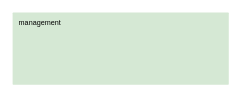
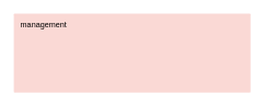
  <mxCell id="0" />
  <mxCell id="1" parent="0" />
- <mxCell id="2" value="management" style="sketch=0;points=[[0,0,0],[0.25,0,0],[0.5,0,0],[0.75,0,0],[1,0,0],[1,0.25,0],[1,0.5,0],[1,0.75,0],[1,1,0],[0.75,1,0],[0.5,1,0],[0.25,1,0],[0,1,0],[0,0.75,0],[0,0.5,0],[0,0.25,0]];rounded=1;absoluteArcSize=1;arcSize=2;html=1;strokeColor=none;shadow=0;dashed=0;fontSize=12;align=left;verticalAlign=top;spacing=10;spacingTop=-4;whiteSpace=wrap;fillColor=#d5e8d4;" vertex="1" parent="1"><mxGeometry x="20.5" y="20.39" width="360" height="120" as="geometry" /></mxCell>
+ <mxCell id="2" value="management" style="sketch=0;points=[[0,0,0],[0.25,0,0],[0.5,0,0],[0.75,0,0],[1,0,0],[1,0.25,0],[1,0.5,0],[1,0.75,0],[1,1,0],[0.75,1,0],[0.5,1,0],[0.25,1,0],[0,1,0],[0,0.75,0],[0,0.5,0],[0,0.25,0]];rounded=1;absoluteArcSize=1;arcSize=2;html=1;strokeColor=none;shadow=0;dashed=0;fontSize=12;align=left;verticalAlign=top;spacing=10;spacingTop=-4;whiteSpace=wrap;fillColor=#fad9d5;" vertex="1" parent="1"><mxGeometry x="20.5" y="20.39" width="360" height="120" as="geometry" /></mxCell>
